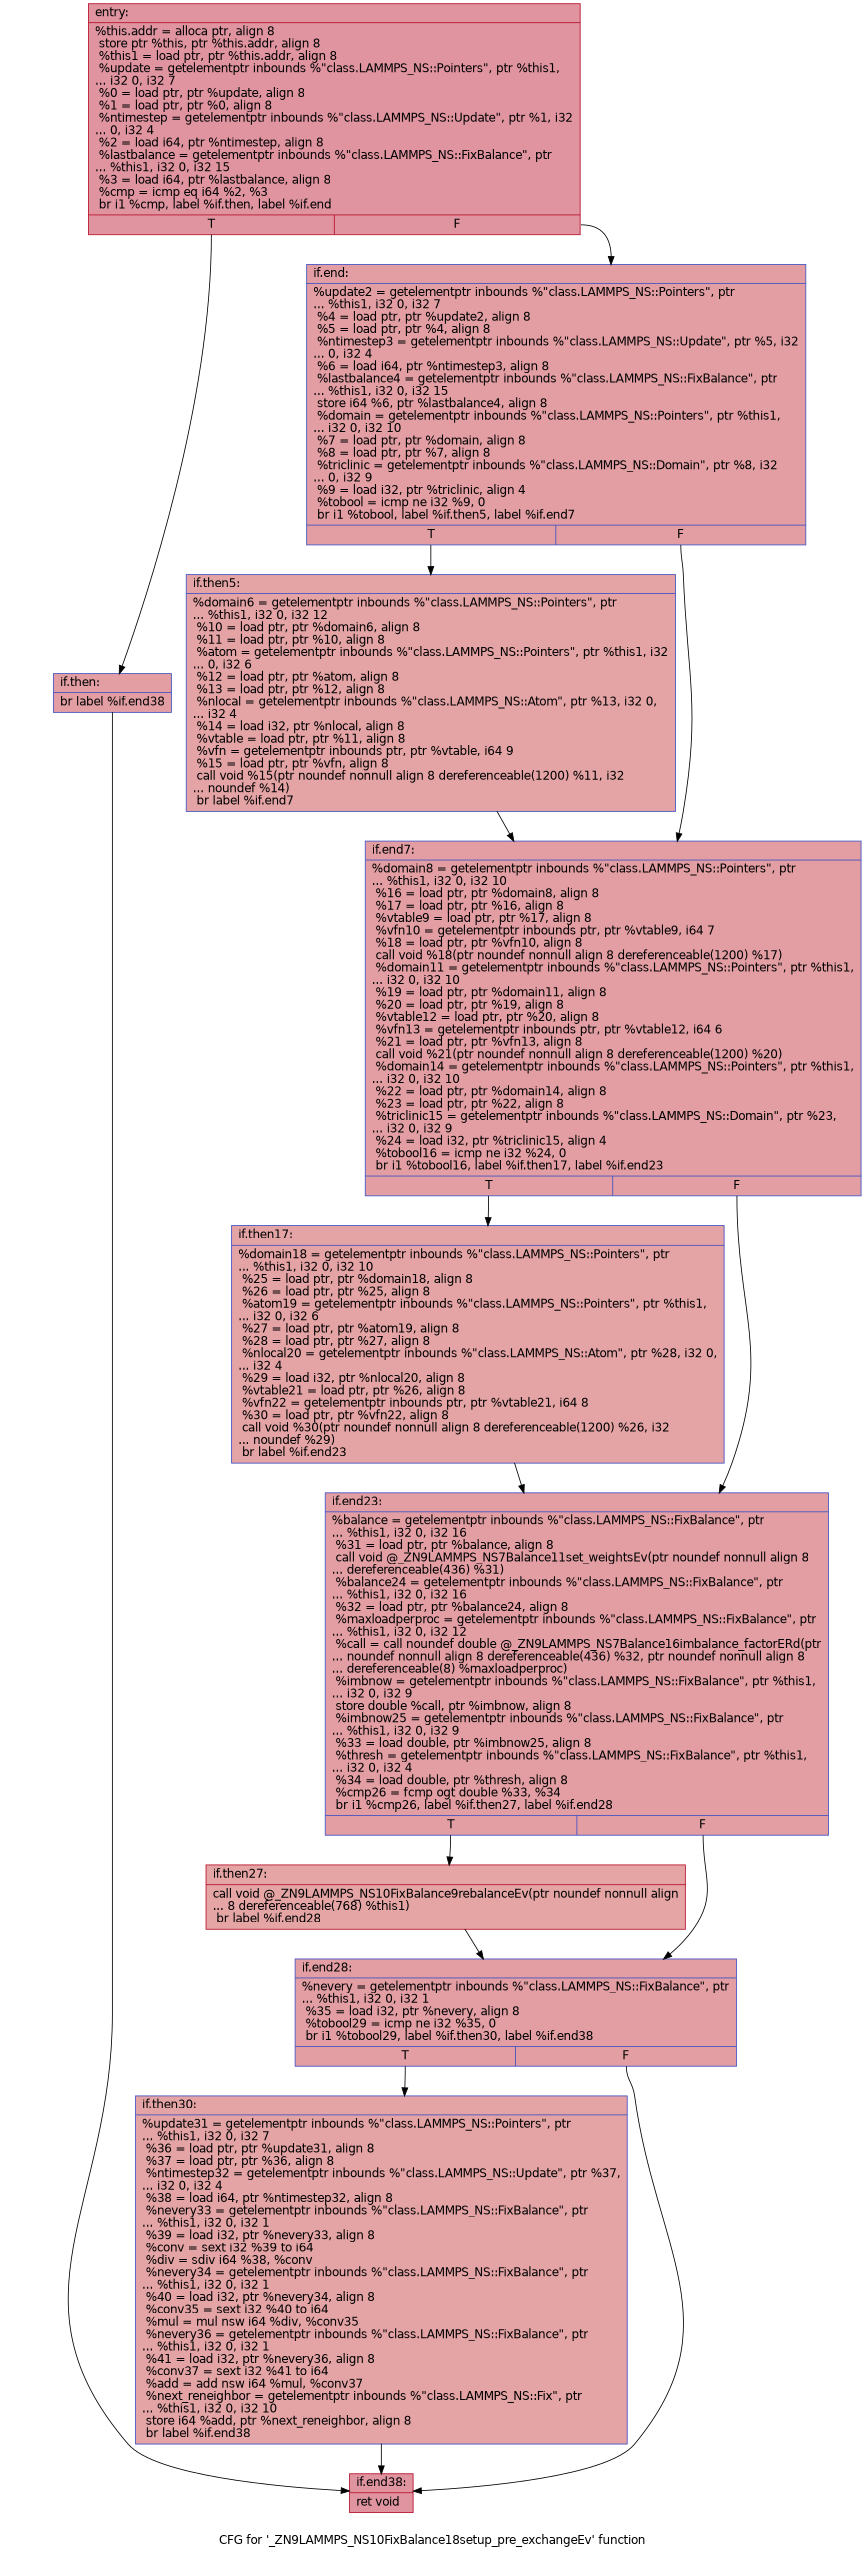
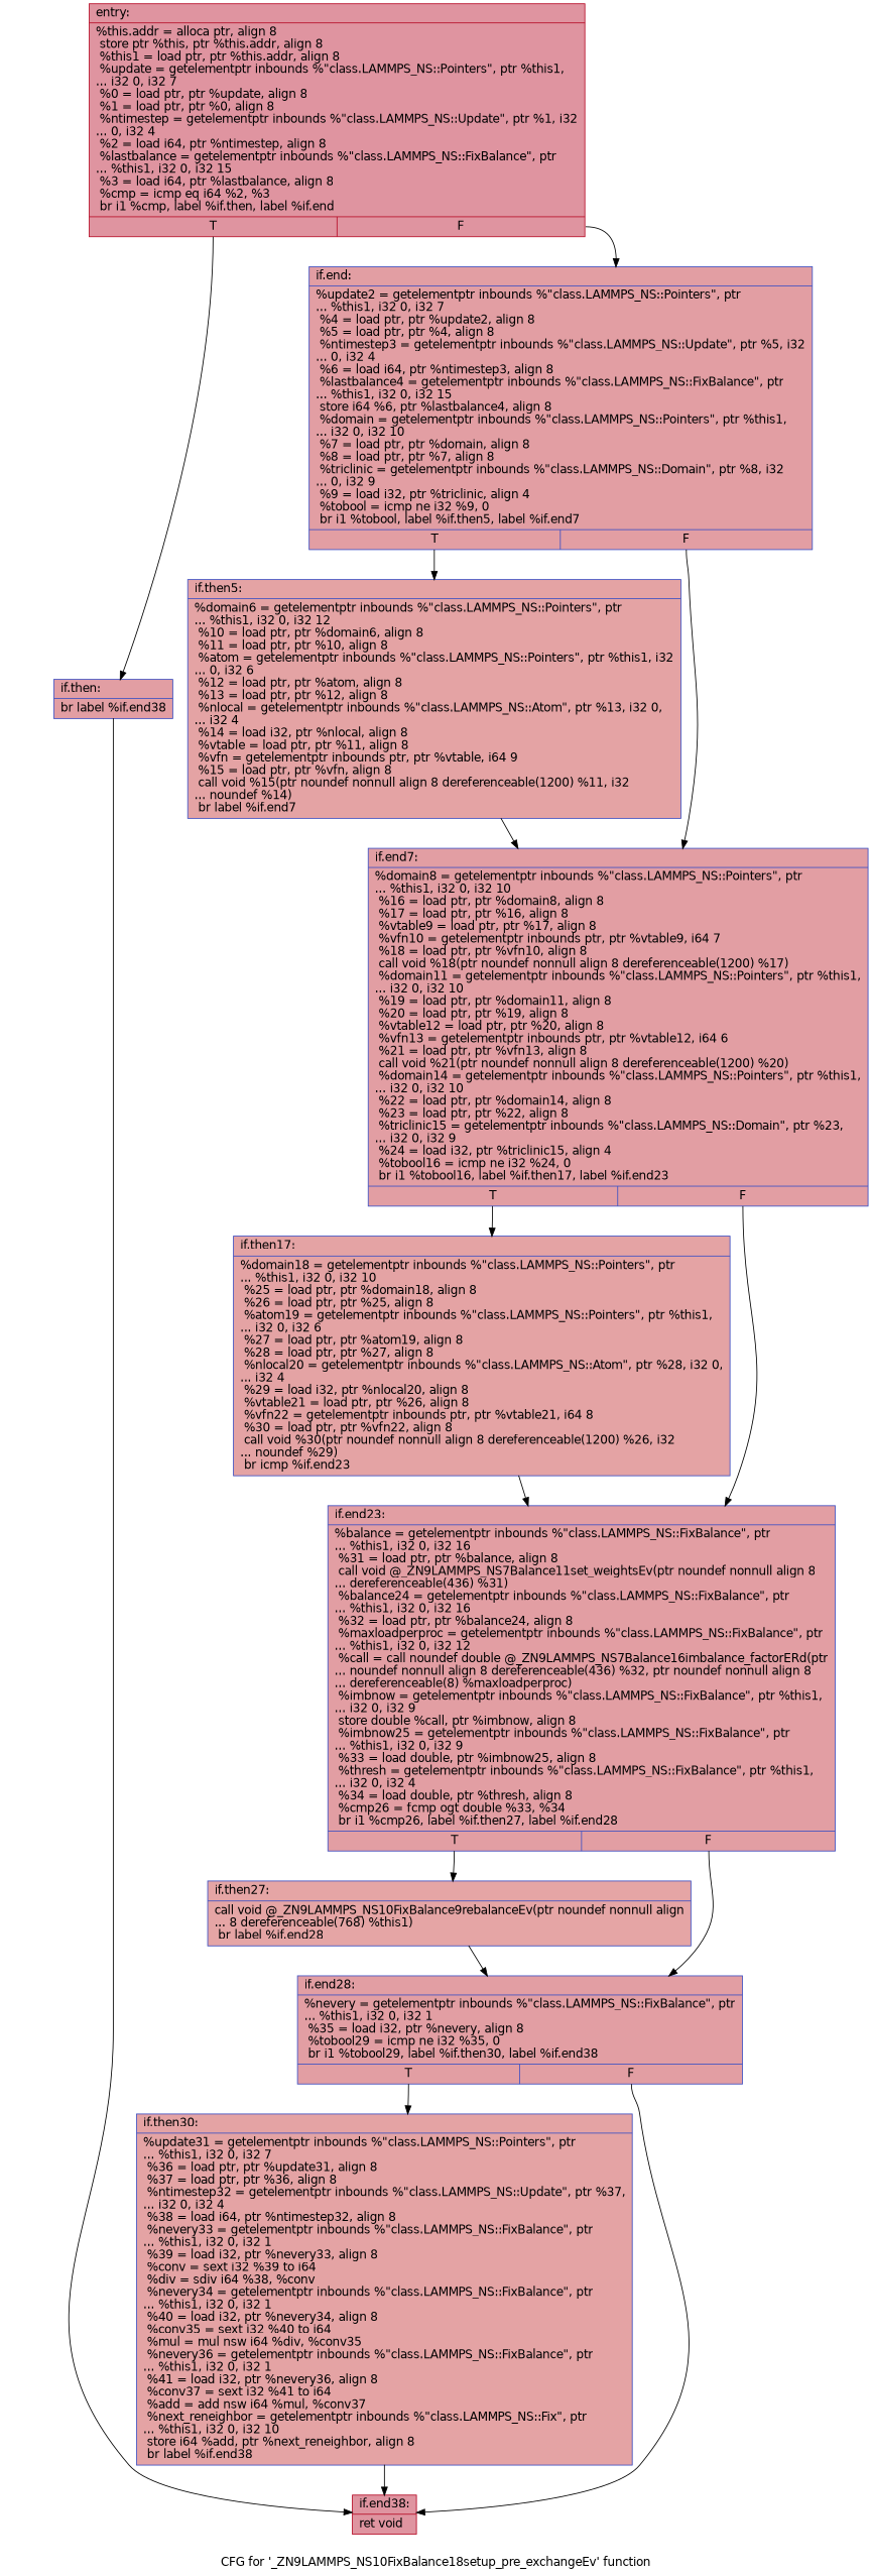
  digraph {
    fontname="DejaVu Sans"
    label="CFG for '_ZN9LAMMPS_NS10FixBalance18setup_pre_exchangeEv' function"
    node [color="#3d50c3ff" fillcolor="#be242e70" fontname="DejaVu Sans" shape=record style=filled]
    edge [fontname="DejaVu Sans"]
    n1 [color="#b70d28ff" fillcolor="#b70d2870" label="{entry:\l|  %this.addr = alloca ptr, align 8\l  store ptr %this, ptr %this.addr, align 8\l  %this1 = load ptr, ptr %this.addr, align 8\l  %update = getelementptr inbounds %\"class.LAMMPS_NS::Pointers\", ptr %this1,\l... i32 0, i32 7\l  %0 = load ptr, ptr %update, align 8\l  %1 = load ptr, ptr %0, align 8\l  %ntimestep = getelementptr inbounds %\"class.LAMMPS_NS::Update\", ptr %1, i32\l... 0, i32 4\l  %2 = load i64, ptr %ntimestep, align 8\l  %lastbalance = getelementptr inbounds %\"class.LAMMPS_NS::FixBalance\", ptr\l... %this1, i32 0, i32 15\l  %3 = load i64, ptr %lastbalance, align 8\l  %cmp = icmp eq i64 %2, %3\l  br i1 %cmp, label %if.then, label %if.end\l|{<s0>T|<s1>F}}"]
    n2 [label="{if.then:\l|  br label %if.end38\l}"]
    n3 [label="{if.end:\l|  %update2 = getelementptr inbounds %\"class.LAMMPS_NS::Pointers\", ptr\l... %this1, i32 0, i32 7\l  %4 = load ptr, ptr %update2, align 8\l  %5 = load ptr, ptr %4, align 8\l  %ntimestep3 = getelementptr inbounds %\"class.LAMMPS_NS::Update\", ptr %5, i32\l... 0, i32 4\l  %6 = load i64, ptr %ntimestep3, align 8\l  %lastbalance4 = getelementptr inbounds %\"class.LAMMPS_NS::FixBalance\", ptr\l... %this1, i32 0, i32 15\l  store i64 %6, ptr %lastbalance4, align 8\l  %domain = getelementptr inbounds %\"class.LAMMPS_NS::Pointers\", ptr %this1,\l... i32 0, i32 10\l  %7 = load ptr, ptr %domain, align 8\l  %8 = load ptr, ptr %7, align 8\l  %triclinic = getelementptr inbounds %\"class.LAMMPS_NS::Domain\", ptr %8, i32\l... 0, i32 9\l  %9 = load i32, ptr %triclinic, align 4\l  %tobool = icmp ne i32 %9, 0\l  br i1 %tobool, label %if.then5, label %if.end7\l|{<s0>T|<s1>F}}"]
    n4 [color="#b70d28ff" fillcolor="#b70d2870" label="{if.end38:\l|  ret void\l}"]
    n5 [fillcolor="#c32e3170" label="{if.then5:\l|  %domain6 = getelementptr inbounds %\"class.LAMMPS_NS::Pointers\", ptr\l... %this1, i32 0, i32 12\l  %10 = load ptr, ptr %domain6, align 8\l  %11 = load ptr, ptr %10, align 8\l  %atom = getelementptr inbounds %\"class.LAMMPS_NS::Pointers\", ptr %this1, i32\l... 0, i32 6\l  %12 = load ptr, ptr %atom, align 8\l  %13 = load ptr, ptr %12, align 8\l  %nlocal = getelementptr inbounds %\"class.LAMMPS_NS::Atom\", ptr %13, i32 0,\l... i32 4\l  %14 = load i32, ptr %nlocal, align 8\l  %vtable = load ptr, ptr %11, align 8\l  %vfn = getelementptr inbounds ptr, ptr %vtable, i64 9\l  %15 = load ptr, ptr %vfn, align 8\l  call void %15(ptr noundef nonnull align 8 dereferenceable(1200) %11, i32\l... noundef %14)\l  br label %if.end7\l}"]
    n6 [label="{if.end7:\l|  %domain8 = getelementptr inbounds %\"class.LAMMPS_NS::Pointers\", ptr\l... %this1, i32 0, i32 10\l  %16 = load ptr, ptr %domain8, align 8\l  %17 = load ptr, ptr %16, align 8\l  %vtable9 = load ptr, ptr %17, align 8\l  %vfn10 = getelementptr inbounds ptr, ptr %vtable9, i64 7\l  %18 = load ptr, ptr %vfn10, align 8\l  call void %18(ptr noundef nonnull align 8 dereferenceable(1200) %17)\l  %domain11 = getelementptr inbounds %\"class.LAMMPS_NS::Pointers\", ptr %this1,\l... i32 0, i32 10\l  %19 = load ptr, ptr %domain11, align 8\l  %20 = load ptr, ptr %19, align 8\l  %vtable12 = load ptr, ptr %20, align 8\l  %vfn13 = getelementptr inbounds ptr, ptr %vtable12, i64 6\l  %21 = load ptr, ptr %vfn13, align 8\l  call void %21(ptr noundef nonnull align 8 dereferenceable(1200) %20)\l  %domain14 = getelementptr inbounds %\"class.LAMMPS_NS::Pointers\", ptr %this1,\l... i32 0, i32 10\l  %22 = load ptr, ptr %domain14, align 8\l  %23 = load ptr, ptr %22, align 8\l  %triclinic15 = getelementptr inbounds %\"class.LAMMPS_NS::Domain\", ptr %23,\l... i32 0, i32 9\l  %24 = load i32, ptr %triclinic15, align 4\l  %tobool16 = icmp ne i32 %24, 0\l  br i1 %tobool16, label %if.then17, label %if.end23\l|{<s0>T|<s1>F}}"]
-   n7 [fillcolor="#c32e3170" label="{if.then17:\l|  %domain18 = getelementptr inbounds %\"class.LAMMPS_NS::Pointers\", ptr\l... %this1, i32 0, i32 10\l  %25 = load ptr, ptr %domain18, align 8\l  %26 = load ptr, ptr %25, align 8\l  %atom19 = getelementptr inbounds %\"class.LAMMPS_NS::Pointers\", ptr %this1,\l... i32 0, i32 6\l  %27 = load ptr, ptr %atom19, align 8\l  %28 = load ptr, ptr %27, align 8\l  %nlocal20 = getelementptr inbounds %\"class.LAMMPS_NS::Atom\", ptr %28, i32 0,\l... i32 4\l  %29 = load i32, ptr %nlocal20, align 8\l  %vtable21 = load ptr, ptr %26, align 8\l  %vfn22 = getelementptr inbounds ptr, ptr %vtable21, i64 8\l  %30 = load ptr, ptr %vfn22, align 8\l  call void %30(ptr noundef nonnull align 8 dereferenceable(1200) %26, i32\l... noundef %29)\l  br label %if.end23\l}"]
+   n7 [fillcolor="#c32e3170" label="{if.then17:\l|  %domain18 = getelementptr inbounds %\"class.LAMMPS_NS::Pointers\", ptr\l... %this1, i32 0, i32 10\l  %25 = load ptr, ptr %domain18, align 8\l  %26 = load ptr, ptr %25, align 8\l  %atom19 = getelementptr inbounds %\"class.LAMMPS_NS::Pointers\", ptr %this1,\l... i32 0, i32 6\l  %27 = load ptr, ptr %atom19, align 8\l  %28 = load ptr, ptr %27, align 8\l  %nlocal20 = getelementptr inbounds %\"class.LAMMPS_NS::Atom\", ptr %28, i32 0,\l... i32 4\l  %29 = load i32, ptr %nlocal20, align 8\l  %vtable21 = load ptr, ptr %26, align 8\l  %vfn22 = getelementptr inbounds ptr, ptr %vtable21, i64 8\l  %30 = load ptr, ptr %vfn22, align 8\l  call void %30(ptr noundef nonnull align 8 dereferenceable(1200) %26, i32\l... noundef %29)\l  br icmp %if.end23\l}"]
    n8 [label="{if.end23:\l|  %balance = getelementptr inbounds %\"class.LAMMPS_NS::FixBalance\", ptr\l... %this1, i32 0, i32 16\l  %31 = load ptr, ptr %balance, align 8\l  call void @_ZN9LAMMPS_NS7Balance11set_weightsEv(ptr noundef nonnull align 8\l... dereferenceable(436) %31)\l  %balance24 = getelementptr inbounds %\"class.LAMMPS_NS::FixBalance\", ptr\l... %this1, i32 0, i32 16\l  %32 = load ptr, ptr %balance24, align 8\l  %maxloadperproc = getelementptr inbounds %\"class.LAMMPS_NS::FixBalance\", ptr\l... %this1, i32 0, i32 12\l  %call = call noundef double @_ZN9LAMMPS_NS7Balance16imbalance_factorERd(ptr\l... noundef nonnull align 8 dereferenceable(436) %32, ptr noundef nonnull align 8\l... dereferenceable(8) %maxloadperproc)\l  %imbnow = getelementptr inbounds %\"class.LAMMPS_NS::FixBalance\", ptr %this1,\l... i32 0, i32 9\l  store double %call, ptr %imbnow, align 8\l  %imbnow25 = getelementptr inbounds %\"class.LAMMPS_NS::FixBalance\", ptr\l... %this1, i32 0, i32 9\l  %33 = load double, ptr %imbnow25, align 8\l  %thresh = getelementptr inbounds %\"class.LAMMPS_NS::FixBalance\", ptr %this1,\l... i32 0, i32 4\l  %34 = load double, ptr %thresh, align 8\l  %cmp26 = fcmp ogt double %33, %34\l  br i1 %cmp26, label %if.then27, label %if.end28\l|{<s0>T|<s1>F}}"]
-   n9 [color="#b70d28ff" fillcolor="#c5333470" label="{if.then27:\l|  call void @_ZN9LAMMPS_NS10FixBalance9rebalanceEv(ptr noundef nonnull align\l... 8 dereferenceable(768) %this1)\l  br label %if.end28\l}"]
+   n9 [fillcolor="#c5333470" label="{if.then27:\l|  call void @_ZN9LAMMPS_NS10FixBalance9rebalanceEv(ptr noundef nonnull align\l... 8 dereferenceable(768) %this1)\l  br label %if.end28\l}"]
    n10 [label="{if.end28:\l|  %nevery = getelementptr inbounds %\"class.LAMMPS_NS::FixBalance\", ptr\l... %this1, i32 0, i32 1\l  %35 = load i32, ptr %nevery, align 8\l  %tobool29 = icmp ne i32 %35, 0\l  br i1 %tobool29, label %if.then30, label %if.end38\l|{<s0>T|<s1>F}}"]
    n11 [fillcolor="#c32e3170" label="{if.then30:\l|  %update31 = getelementptr inbounds %\"class.LAMMPS_NS::Pointers\", ptr\l... %this1, i32 0, i32 7\l  %36 = load ptr, ptr %update31, align 8\l  %37 = load ptr, ptr %36, align 8\l  %ntimestep32 = getelementptr inbounds %\"class.LAMMPS_NS::Update\", ptr %37,\l... i32 0, i32 4\l  %38 = load i64, ptr %ntimestep32, align 8\l  %nevery33 = getelementptr inbounds %\"class.LAMMPS_NS::FixBalance\", ptr\l... %this1, i32 0, i32 1\l  %39 = load i32, ptr %nevery33, align 8\l  %conv = sext i32 %39 to i64\l  %div = sdiv i64 %38, %conv\l  %nevery34 = getelementptr inbounds %\"class.LAMMPS_NS::FixBalance\", ptr\l... %this1, i32 0, i32 1\l  %40 = load i32, ptr %nevery34, align 8\l  %conv35 = sext i32 %40 to i64\l  %mul = mul nsw i64 %div, %conv35\l  %nevery36 = getelementptr inbounds %\"class.LAMMPS_NS::FixBalance\", ptr\l... %this1, i32 0, i32 1\l  %41 = load i32, ptr %nevery36, align 8\l  %conv37 = sext i32 %41 to i64\l  %add = add nsw i64 %mul, %conv37\l  %next_reneighbor = getelementptr inbounds %\"class.LAMMPS_NS::Fix\", ptr\l... %this1, i32 0, i32 10\l  store i64 %add, ptr %next_reneighbor, align 8\l  br label %if.end38\l}"]
    n1 -> n2 [tailport=s0]
    n1 -> n3 [tailport=s1]
    n2 -> n4
    n3 -> n5 [tailport=s0]
    n3 -> n6 [tailport=s1]
    n5 -> n6
    n6 -> n7 [tailport=s0]
    n6 -> n8 [tailport=s1]
    n7 -> n8
    n8 -> n9 [tailport=s0]
    n8 -> n10 [tailport=s1]
    n9 -> n10
    n10 -> n4 [tailport=s1]
    n10 -> n11 [tailport=s0]
    n11 -> n4
  }
